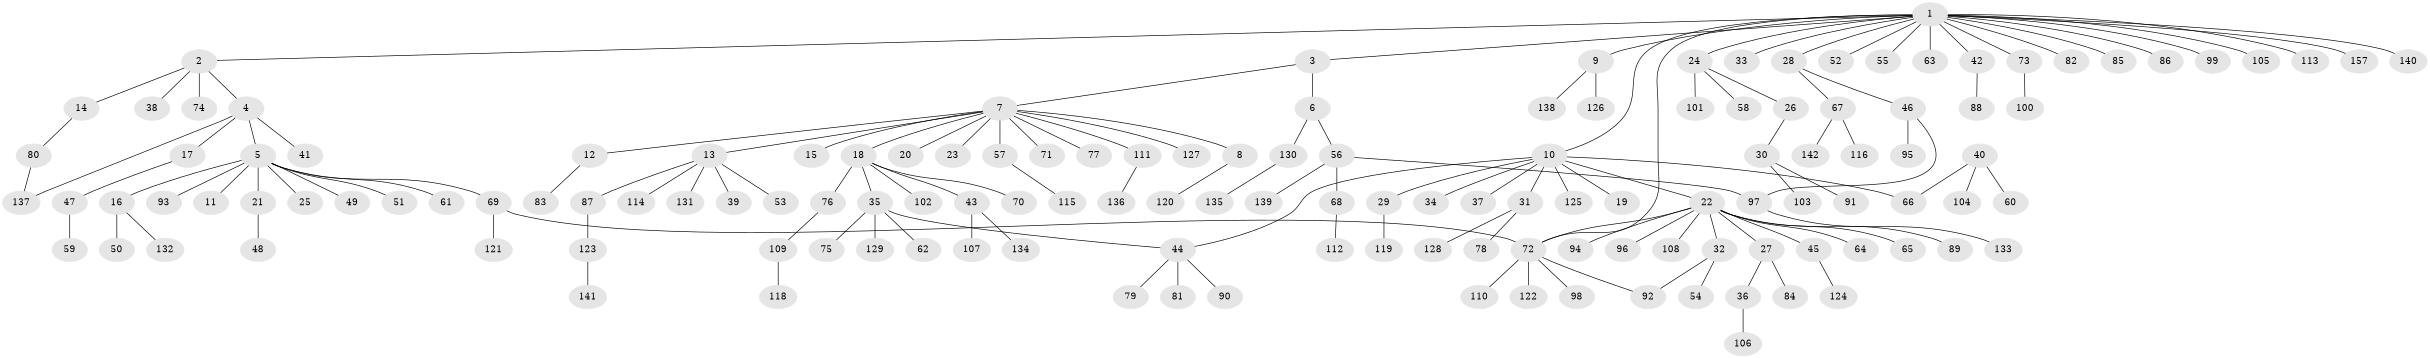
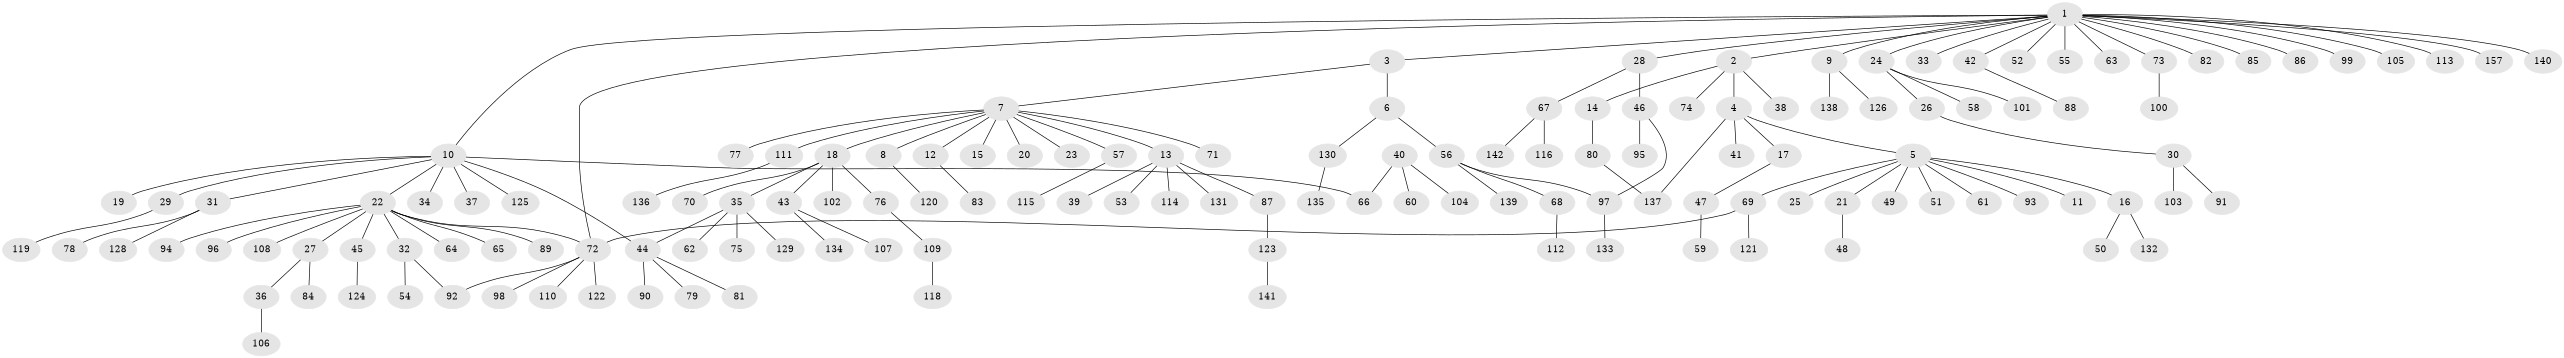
  graph {
    node [color=gray90 style=filled]
    1
    2
    3
    9
    10
    24
    28
    33
    42
    52
    55
    63
    72
    73
    82
    85
    86
    99
    105
    113
    n21 [label=157]
    140
    4
    14
    38
    74
    6
    7
    126
    138
    19
    22
    29
    31
    34
    37
    44
    66
    125
    26
    58
    101
    46
    67
    88
    92
    98
    110
    122
    100
    5
    17
    41
    137
    80
    56
    130
    8
    12
    13
    15
    18
    20
    23
    57
    71
    77
    111
-   127
    11
    16
    21
    25
    49
    51
    61
    69
    93
    47
    50
    132
    48
    121
    97
    68
    139
    135
    120
    83
    39
    53
    87
    114
    131
    35
    43
    70
    76
    102
    115
    136
    27
    32
    45
    64
    65
    89
    94
    96
    108
    119
    78
    128
    40
    60
    104
    79
    81
    90
    123
    59
    62
    75
    129
    107
    134
    109
    36
    84
    54
    124
    30
    91
    103
    106
    95
    116
    142
    133
    112
    118
    141
    1 -- 2
    1 -- 3
    1 -- 9
    1 -- 10
    1 -- 24
    1 -- 28
    1 -- 33
    1 -- 42
    1 -- 52
    1 -- 55
    1 -- 63
    1 -- 72
    1 -- 73
    1 -- 82
    1 -- 85
    1 -- 86
    1 -- 99
    1 -- 105
    1 -- 113
    1 -- n21
    1 -- 140
    2 -- 4
    2 -- 14
    2 -- 38
    2 -- 74
    3 -- 6
    3 -- 7
    9 -- 126
    9 -- 138
    10 -- 19
    10 -- 22
    10 -- 29
    10 -- 31
    10 -- 34
    10 -- 37
    10 -- 44
    10 -- 66
    10 -- 125
    24 -- 26
    24 -- 58
    24 -- 101
    28 -- 46
    28 -- 67
    42 -- 88
    72 -- 92
    72 -- 98
    72 -- 110
    72 -- 122
    73 -- 100
    4 -- 5
    4 -- 17
    4 -- 41
    4 -- 137
    14 -- 80
    6 -- 56
    6 -- 130
    7 -- 8
    7 -- 12
    7 -- 13
    7 -- 15
    7 -- 18
    7 -- 20
    7 -- 23
    7 -- 57
    7 -- 71
    7 -- 77
    7 -- 111
-   7 -- 127
    22 -- 72
    22 -- 27
    22 -- 32
    22 -- 45
    22 -- 64
    22 -- 65
    22 -- 89
    22 -- 94
    22 -- 96
    22 -- 108
    29 -- 119
    31 -- 78
    31 -- 128
    44 -- 79
    44 -- 81
    44 -- 90
    26 -- 30
    46 -- 97
    46 -- 95
    67 -- 116
    67 -- 142
    5 -- 11
    5 -- 16
    5 -- 21
    5 -- 25
    5 -- 49
    5 -- 51
    5 -- 61
    5 -- 69
    5 -- 93
    17 -- 47
    80 -- 137
    56 -- 97
    56 -- 68
    56 -- 139
    130 -- 135
    8 -- 120
    12 -- 83
    13 -- 39
    13 -- 53
    13 -- 87
    13 -- 114
    13 -- 131
    18 -- 35
    18 -- 43
    18 -- 70
    18 -- 76
    18 -- 102
    57 -- 115
    111 -- 136
    16 -- 50
    16 -- 132
    21 -- 48
    69 -- 72
    69 -- 121
    47 -- 59
    97 -- 133
    68 -- 112
    87 -- 123
    35 -- 44
    35 -- 62
    35 -- 75
    35 -- 129
    43 -- 107
    43 -- 134
    76 -- 109
    27 -- 36
    27 -- 84
    32 -- 92
    32 -- 54
    45 -- 124
    40 -- 66
    40 -- 60
    40 -- 104
    123 -- 141
    109 -- 118
    36 -- 106
    30 -- 91
    30 -- 103
  }
